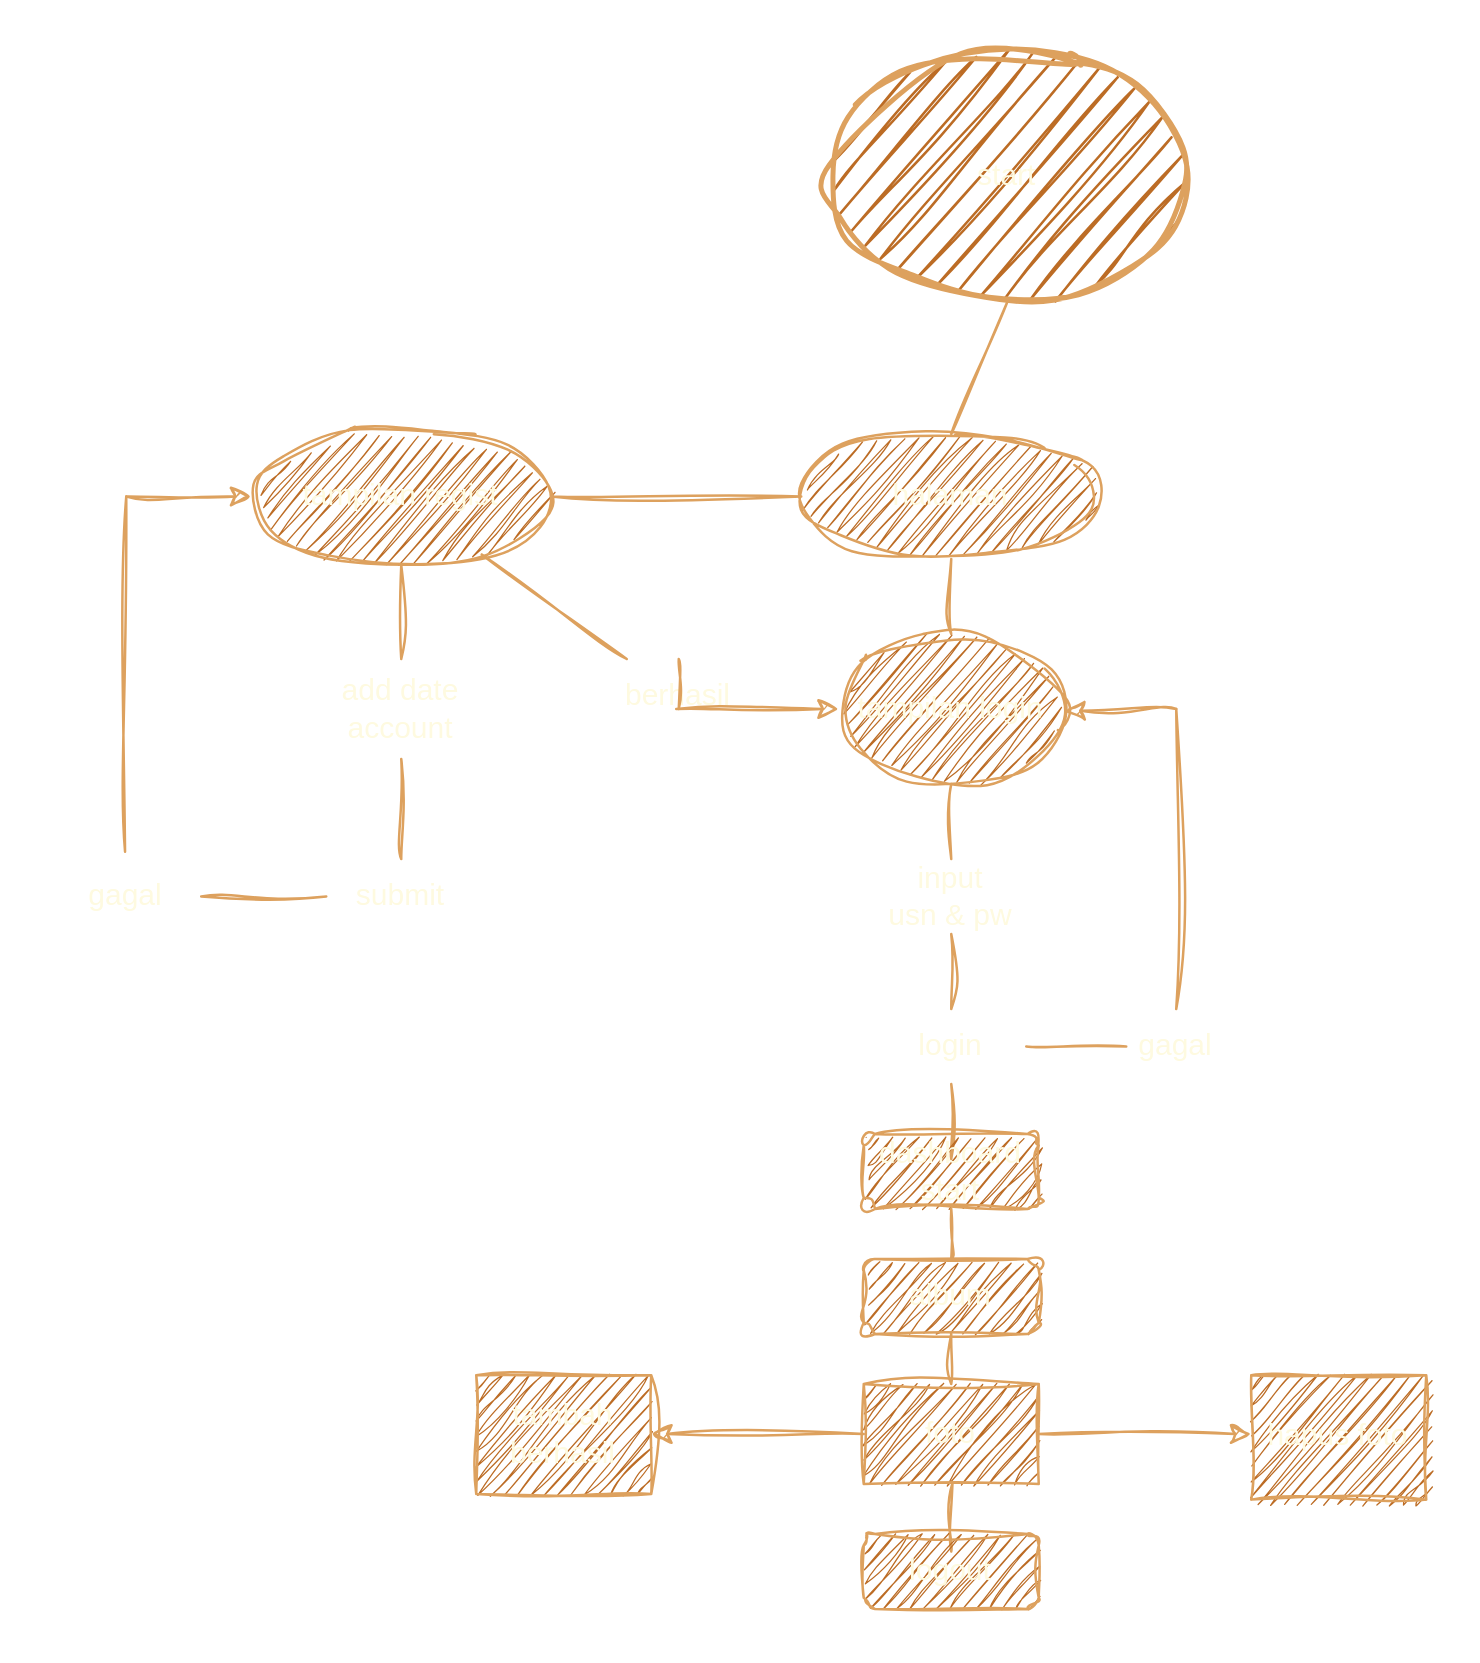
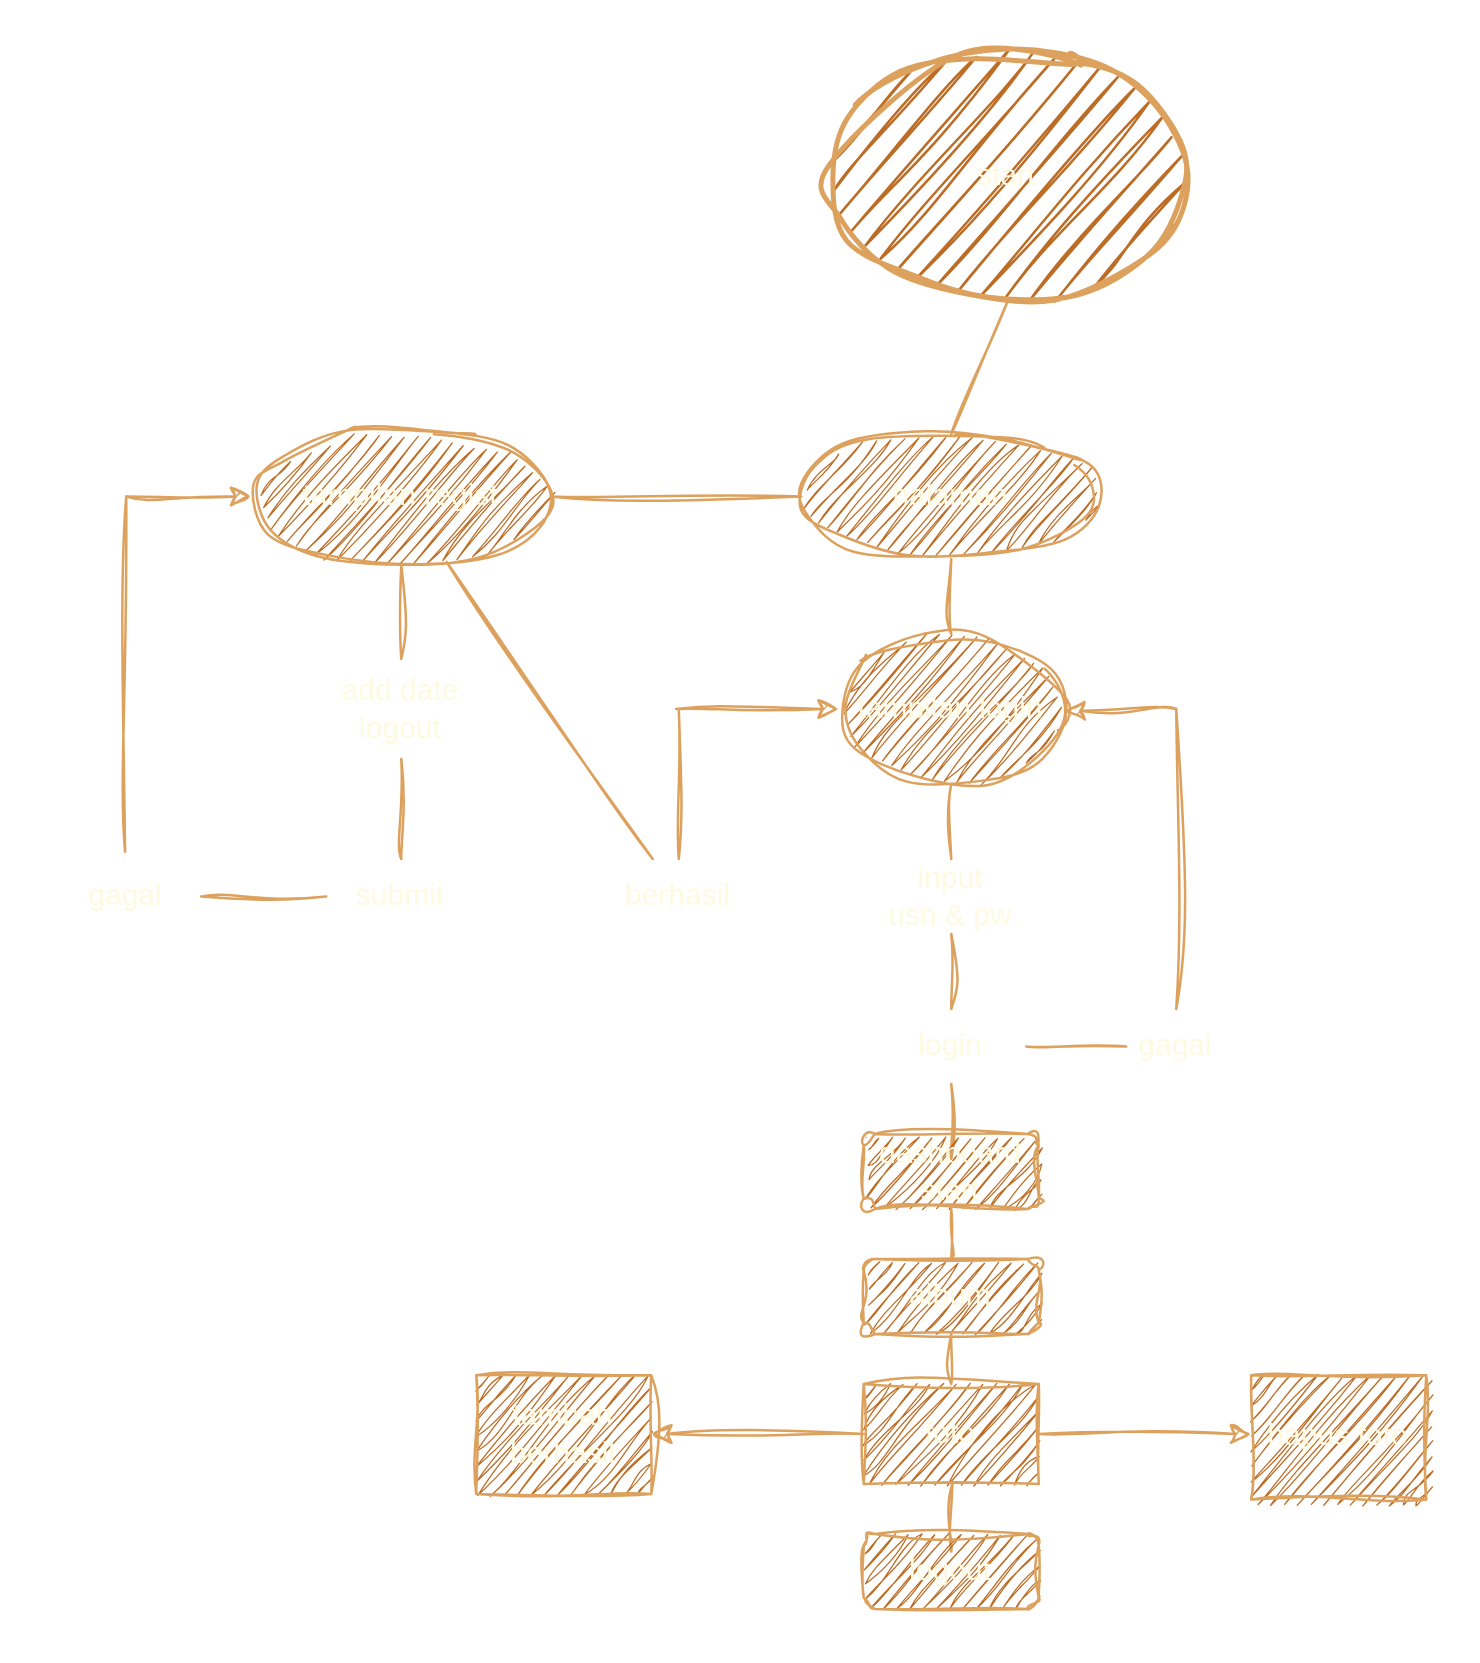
  <mxCell id="0" />
  <mxCell id="1" parent="0" />
  <mxCell id="2" value="start" style="strokeWidth=2;html=1;shape=mxgraph.flowchart.start_2;whiteSpace=wrap;sketch=1;curveFitting=1;jiggle=2;labelBackgroundColor=none;fillColor=#BC6C25;strokeColor=#DDA15E;fontColor=#FEFAE0;" vertex="1" parent="1"><mxGeometry x="330" y="20" width="145" height="100" as="geometry" /></mxCell>
  <mxCell id="3" value="" style="endArrow=none;html=1;rounded=0;entryX=0.5;entryY=1;entryDx=0;entryDy=0;entryPerimeter=0;sketch=1;curveFitting=1;jiggle=2;labelBackgroundColor=none;strokeColor=#DDA15E;fontColor=default;" edge="1" parent="1" target="2"><mxGeometry width="50" height="50" relative="1" as="geometry"><mxPoint x="380" y="173" as="sourcePoint" /><mxPoint x="400" y="143" as="targetPoint" /></mxGeometry></mxCell>
  <mxCell id="4" value="halaman" style="ellipse;whiteSpace=wrap;html=1;sketch=1;curveFitting=1;jiggle=2;labelBackgroundColor=none;fillColor=#BC6C25;strokeColor=#DDA15E;fontColor=#FEFAE0;" vertex="1" parent="1"><mxGeometry x="320" y="173" width="120" height="50" as="geometry" /></mxCell>
  <mxCell id="5" value="" style="endArrow=none;html=1;rounded=0;entryX=0.5;entryY=1;entryDx=0;entryDy=0;sketch=1;curveFitting=1;jiggle=2;labelBackgroundColor=none;strokeColor=#DDA15E;fontColor=default;" edge="1" parent="1" target="4"><mxGeometry width="50" height="50" relative="1" as="geometry"><mxPoint x="380" y="253" as="sourcePoint" /><mxPoint x="310" y="213" as="targetPoint" /></mxGeometry></mxCell>
  <mxCell id="6" value="tampilan login" style="ellipse;whiteSpace=wrap;html=1;sketch=1;curveFitting=1;jiggle=2;labelBackgroundColor=none;fillColor=#BC6C25;strokeColor=#DDA15E;fontColor=#FEFAE0;" vertex="1" parent="1"><mxGeometry x="335" y="253" width="90" height="60" as="geometry" /></mxCell>
  <mxCell id="7" value="" style="endArrow=none;html=1;rounded=0;entryX=0.5;entryY=1;entryDx=0;entryDy=0;sketch=1;curveFitting=1;jiggle=2;labelBackgroundColor=none;strokeColor=#DDA15E;fontColor=default;" edge="1" parent="1" target="6"><mxGeometry width="50" height="50" relative="1" as="geometry"><mxPoint x="380" y="343" as="sourcePoint" /><mxPoint x="310" y="283" as="targetPoint" /></mxGeometry></mxCell>
  <mxCell id="8" value="input &lt;br&gt;usn &amp;amp; pw" style="text;html=1;strokeColor=none;fillColor=none;align=center;verticalAlign=middle;whiteSpace=wrap;rounded=0;sketch=1;curveFitting=1;jiggle=2;labelBackgroundColor=none;fontColor=#FEFAE0;" vertex="1" parent="1"><mxGeometry x="350" y="343" width="60" height="30" as="geometry" /></mxCell>
  <mxCell id="9" value="" style="endArrow=none;html=1;rounded=0;entryX=0.5;entryY=1;entryDx=0;entryDy=0;sketch=1;curveFitting=1;jiggle=2;labelBackgroundColor=none;strokeColor=#DDA15E;fontColor=default;" edge="1" parent="1" target="8"><mxGeometry width="50" height="50" relative="1" as="geometry"><mxPoint x="380" y="403" as="sourcePoint" /><mxPoint x="310" y="363" as="targetPoint" /></mxGeometry></mxCell>
  <mxCell id="10" value="login" style="text;html=1;strokeColor=none;fillColor=none;align=center;verticalAlign=middle;whiteSpace=wrap;rounded=0;sketch=1;curveFitting=1;jiggle=2;labelBackgroundColor=none;fontColor=#FEFAE0;" vertex="1" parent="1"><mxGeometry x="350" y="403" width="60" height="30" as="geometry" /></mxCell>
  <mxCell id="11" value="" style="endArrow=none;html=1;rounded=0;entryX=0;entryY=0.5;entryDx=0;entryDy=0;sketch=1;curveFitting=1;jiggle=2;labelBackgroundColor=none;strokeColor=#DDA15E;fontColor=default;" edge="1" parent="1" target="4"><mxGeometry width="50" height="50" relative="1" as="geometry"><mxPoint x="220" y="198" as="sourcePoint" /><mxPoint x="310" y="143" as="targetPoint" /></mxGeometry></mxCell>
- <mxCell id="12" value="berhasil" style="text;html=1;strokeColor=none;fillColor=none;align=center;verticalAlign=middle;whiteSpace=wrap;rounded=0;sketch=1;curveFitting=1;jiggle=2;labelBackgroundColor=none;fontColor=#FEFAE0;" vertex="1" parent="1"><mxGeometry x="241" y="263" width="60" height="30" as="geometry" /></mxCell>
+ <mxCell id="12" value="berhasil" style="text;html=1;strokeColor=none;fillColor=none;align=center;verticalAlign=middle;whiteSpace=wrap;rounded=0;sketch=1;curveFitting=1;jiggle=2;labelBackgroundColor=none;fontColor=#FEFAE0;" vertex="1" parent="1"><mxGeometry x="241" y="343" width="60" height="30" as="geometry" /></mxCell>
  <mxCell id="13" value="" style="endArrow=classic;html=1;rounded=0;entryX=0;entryY=0.5;entryDx=0;entryDy=0;sketch=1;curveFitting=1;jiggle=2;labelBackgroundColor=none;strokeColor=#DDA15E;fontColor=default;" edge="1" parent="1" target="6"><mxGeometry width="50" height="50" relative="1" as="geometry"><mxPoint x="270" y="283" as="sourcePoint" /><mxPoint x="310" y="213" as="targetPoint" /></mxGeometry></mxCell>
  <mxCell id="14" value="" style="endArrow=none;html=1;rounded=0;exitX=0.5;exitY=0;exitDx=0;exitDy=0;sketch=1;curveFitting=1;jiggle=2;labelBackgroundColor=none;strokeColor=#DDA15E;fontColor=default;" edge="1" parent="1" source="12"><mxGeometry width="50" height="50" relative="1" as="geometry"><mxPoint x="260" y="263" as="sourcePoint" /><mxPoint x="271" y="283" as="targetPoint" /></mxGeometry></mxCell>
  <mxCell id="15" value="" style="endArrow=none;html=1;rounded=0;sketch=1;curveFitting=1;jiggle=2;labelBackgroundColor=none;strokeColor=#DDA15E;fontColor=default;" edge="1" parent="1" source="12" target="16"><mxGeometry width="50" height="50" relative="1" as="geometry"><mxPoint x="260" y="343" as="sourcePoint" /><mxPoint x="220" y="358" as="targetPoint" /></mxGeometry></mxCell>
  <mxCell id="16" value="tampilan regist" style="ellipse;whiteSpace=wrap;html=1;sketch=1;curveFitting=1;jiggle=2;labelBackgroundColor=none;fillColor=#BC6C25;strokeColor=#DDA15E;fontColor=#FEFAE0;" vertex="1" parent="1"><mxGeometry x="100" y="170.5" width="120" height="55" as="geometry" /></mxCell>
  <mxCell id="17" value="" style="endArrow=none;html=1;rounded=0;entryX=0.5;entryY=1;entryDx=0;entryDy=0;sketch=1;curveFitting=1;jiggle=2;labelBackgroundColor=none;strokeColor=#DDA15E;fontColor=default;" edge="1" parent="1" target="16"><mxGeometry width="50" height="50" relative="1" as="geometry"><mxPoint x="160" y="263" as="sourcePoint" /><mxPoint x="280" y="293" as="targetPoint" /></mxGeometry></mxCell>
- <mxCell id="18" value="add date account" style="text;html=1;strokeColor=none;fillColor=none;align=center;verticalAlign=middle;whiteSpace=wrap;rounded=0;sketch=1;curveFitting=1;jiggle=2;labelBackgroundColor=none;fontColor=#FEFAE0;" vertex="1" parent="1"><mxGeometry x="130" y="268" width="60" height="30" as="geometry" /></mxCell>
+ <mxCell id="18" value="add date logout" style="text;html=1;strokeColor=none;fillColor=none;align=center;verticalAlign=middle;whiteSpace=wrap;rounded=0;sketch=1;curveFitting=1;jiggle=2;labelBackgroundColor=none;fontColor=#FEFAE0;" vertex="1" parent="1"><mxGeometry x="130" y="268" width="60" height="30" as="geometry" /></mxCell>
  <mxCell id="19" value="" style="endArrow=none;html=1;rounded=0;sketch=1;curveFitting=1;jiggle=2;labelBackgroundColor=none;strokeColor=#DDA15E;fontColor=default;" edge="1" parent="1"><mxGeometry width="50" height="50" relative="1" as="geometry"><mxPoint x="160" y="343" as="sourcePoint" /><mxPoint x="160" y="303" as="targetPoint" /></mxGeometry></mxCell>
  <mxCell id="20" value="submit" style="text;html=1;strokeColor=none;fillColor=none;align=center;verticalAlign=middle;whiteSpace=wrap;rounded=0;sketch=1;curveFitting=1;jiggle=2;labelBackgroundColor=none;fontColor=#FEFAE0;" vertex="1" parent="1"><mxGeometry x="130" y="343" width="60" height="30" as="geometry" /></mxCell>
  <mxCell id="21" value="" style="endArrow=classic;html=1;rounded=0;entryX=0;entryY=0.5;entryDx=0;entryDy=0;sketch=1;curveFitting=1;jiggle=2;labelBackgroundColor=none;strokeColor=#DDA15E;fontColor=default;" edge="1" parent="1" target="16"><mxGeometry width="50" height="50" relative="1" as="geometry"><mxPoint x="50" y="198" as="sourcePoint" /><mxPoint x="220" y="313" as="targetPoint" /></mxGeometry></mxCell>
  <mxCell id="22" value="" style="endArrow=none;html=1;rounded=0;exitX=0.492;exitY=-0.097;exitDx=0;exitDy=0;exitPerimeter=0;sketch=1;curveFitting=1;jiggle=2;labelBackgroundColor=none;strokeColor=#DDA15E;fontColor=default;" edge="1" parent="1" source="23"><mxGeometry width="50" height="50" relative="1" as="geometry"><mxPoint x="50" y="338" as="sourcePoint" /><mxPoint x="50" y="198" as="targetPoint" /></mxGeometry></mxCell>
  <mxCell id="23" value="gagal" style="text;html=1;strokeColor=none;fillColor=none;align=center;verticalAlign=middle;whiteSpace=wrap;rounded=0;sketch=1;curveFitting=1;jiggle=2;labelBackgroundColor=none;fontColor=#FEFAE0;" vertex="1" parent="1"><mxGeometry x="20" y="343" width="60" height="30" as="geometry" /></mxCell>
  <mxCell id="24" value="" style="endArrow=none;html=1;rounded=0;entryX=0;entryY=0.5;entryDx=0;entryDy=0;exitX=1;exitY=0.5;exitDx=0;exitDy=0;sketch=1;curveFitting=1;jiggle=2;labelBackgroundColor=none;strokeColor=#DDA15E;fontColor=default;" edge="1" parent="1" source="23" target="20"><mxGeometry width="50" height="50" relative="1" as="geometry"><mxPoint x="0" y="273" as="sourcePoint" /><mxPoint x="50" y="223" as="targetPoint" /></mxGeometry></mxCell>
  <mxCell id="25" value="gagal" style="text;html=1;strokeColor=none;fillColor=none;align=center;verticalAlign=middle;whiteSpace=wrap;rounded=0;sketch=1;curveFitting=1;jiggle=2;labelBackgroundColor=none;fontColor=#FEFAE0;" vertex="1" parent="1"><mxGeometry x="450" y="403" width="40" height="30" as="geometry" /></mxCell>
  <mxCell id="26" value="" style="endArrow=none;html=1;rounded=0;entryX=0;entryY=0.5;entryDx=0;entryDy=0;exitX=1;exitY=0.5;exitDx=0;exitDy=0;sketch=1;curveFitting=1;jiggle=2;labelBackgroundColor=none;strokeColor=#DDA15E;fontColor=default;" edge="1" parent="1" source="10" target="25"><mxGeometry width="50" height="50" relative="1" as="geometry"><mxPoint x="410" y="323" as="sourcePoint" /><mxPoint x="460" y="273" as="targetPoint" /></mxGeometry></mxCell>
  <mxCell id="27" value="" style="endArrow=none;html=1;rounded=0;exitX=0.5;exitY=0;exitDx=0;exitDy=0;sketch=1;curveFitting=1;jiggle=2;labelBackgroundColor=none;strokeColor=#DDA15E;fontColor=default;" edge="1" parent="1" source="25"><mxGeometry width="50" height="50" relative="1" as="geometry"><mxPoint x="430" y="363" as="sourcePoint" /><mxPoint x="470" y="283" as="targetPoint" /></mxGeometry></mxCell>
  <mxCell id="28" value="" style="endArrow=classic;html=1;rounded=0;entryX=1.036;entryY=0.481;entryDx=0;entryDy=0;entryPerimeter=0;sketch=1;curveFitting=1;jiggle=2;labelBackgroundColor=none;strokeColor=#DDA15E;fontColor=default;" edge="1" parent="1"><mxGeometry width="50" height="50" relative="1" as="geometry"><mxPoint x="470" y="283" as="sourcePoint" /><mxPoint x="425.24" y="283.86" as="targetPoint" /></mxGeometry></mxCell>
  <mxCell id="29" value="" style="endArrow=none;html=1;rounded=0;entryX=0.5;entryY=1;entryDx=0;entryDy=0;sketch=1;curveFitting=1;jiggle=2;labelBackgroundColor=none;strokeColor=#DDA15E;fontColor=default;" edge="1" parent="1" target="10"><mxGeometry width="50" height="50" relative="1" as="geometry"><mxPoint x="380" y="463" as="sourcePoint" /><mxPoint x="430" y="443" as="targetPoint" /></mxGeometry></mxCell>
  <mxCell id="30" value="dashboard&lt;br&gt;start" style="rounded=1;whiteSpace=wrap;html=1;sketch=1;curveFitting=1;jiggle=2;labelBackgroundColor=none;fillColor=#BC6C25;strokeColor=#DDA15E;fontColor=#FEFAE0;" vertex="1" parent="1"><mxGeometry x="345" y="453" width="70" height="30" as="geometry" /></mxCell>
  <mxCell id="31" value="" style="endArrow=none;html=1;rounded=0;entryX=0.5;entryY=1;entryDx=0;entryDy=0;sketch=1;curveFitting=1;jiggle=2;labelBackgroundColor=none;strokeColor=#DDA15E;fontColor=default;" edge="1" parent="1" target="30"><mxGeometry width="50" height="50" relative="1" as="geometry"><mxPoint x="380" y="503" as="sourcePoint" /><mxPoint x="430" y="443" as="targetPoint" /></mxGeometry></mxCell>
  <mxCell id="32" value="album" style="rounded=1;whiteSpace=wrap;html=1;sketch=1;curveFitting=1;jiggle=2;labelBackgroundColor=none;fillColor=#BC6C25;strokeColor=#DDA15E;fontColor=#FEFAE0;" vertex="1" parent="1"><mxGeometry x="345" y="503" width="70" height="30" as="geometry" /></mxCell>
  <mxCell id="33" value="" style="endArrow=none;html=1;rounded=0;entryX=0.5;entryY=1;entryDx=0;entryDy=0;sketch=1;curveFitting=1;jiggle=2;labelBackgroundColor=none;strokeColor=#DDA15E;fontColor=default;" edge="1" parent="1" target="32"><mxGeometry width="50" height="50" relative="1" as="geometry"><mxPoint x="380" y="553" as="sourcePoint" /><mxPoint x="410" y="503" as="targetPoint" /></mxGeometry></mxCell>
  <mxCell id="34" value="foto" style="rounded=0;whiteSpace=wrap;html=1;sketch=1;curveFitting=1;jiggle=2;labelBackgroundColor=none;fillColor=#BC6C25;strokeColor=#DDA15E;fontColor=#FEFAE0;" vertex="1" parent="1"><mxGeometry x="345" y="553" width="70" height="40" as="geometry" /></mxCell>
  <mxCell id="35" value="" style="endArrow=none;html=1;rounded=0;entryX=0.507;entryY=1.067;entryDx=0;entryDy=0;entryPerimeter=0;sketch=1;curveFitting=1;jiggle=2;labelBackgroundColor=none;strokeColor=#DDA15E;fontColor=default;" edge="1" parent="1"><mxGeometry width="50" height="50" relative="1" as="geometry"><mxPoint x="380" y="620" as="sourcePoint" /><mxPoint x="380.49" y="592.68" as="targetPoint" /></mxGeometry></mxCell>
  <mxCell id="36" value="logout" style="rounded=1;whiteSpace=wrap;html=1;sketch=1;curveFitting=1;jiggle=2;labelBackgroundColor=none;fillColor=#BC6C25;strokeColor=#DDA15E;fontColor=#FEFAE0;" vertex="1" parent="1"><mxGeometry x="345" y="613" width="70" height="30" as="geometry" /></mxCell>
  <mxCell id="37" value="" style="endArrow=classic;html=1;rounded=0;exitX=0;exitY=0.5;exitDx=0;exitDy=0;sketch=1;curveFitting=1;jiggle=2;labelBackgroundColor=none;strokeColor=#DDA15E;fontColor=default;" edge="1" parent="1" source="34"><mxGeometry width="50" height="50" relative="1" as="geometry"><mxPoint x="240" y="583" as="sourcePoint" /><mxPoint x="260" y="573" as="targetPoint" /></mxGeometry></mxCell>
  <mxCell id="38" value="tambah berhasil" style="rounded=0;whiteSpace=wrap;html=1;sketch=1;curveFitting=1;jiggle=2;labelBackgroundColor=none;fillColor=#BC6C25;strokeColor=#DDA15E;fontColor=#FEFAE0;" vertex="1" parent="1"><mxGeometry x="190" y="549.5" width="70" height="47.5" as="geometry" /></mxCell>
  <mxCell id="39" value="" style="endArrow=classic;html=1;rounded=0;exitX=1;exitY=0.5;exitDx=0;exitDy=0;sketch=1;curveFitting=1;jiggle=2;labelBackgroundColor=none;strokeColor=#DDA15E;fontColor=default;" edge="1" parent="1" source="34"><mxGeometry width="50" height="50" relative="1" as="geometry"><mxPoint x="500" y="583" as="sourcePoint" /><mxPoint x="500" y="573" as="targetPoint" /></mxGeometry></mxCell>
  <mxCell id="40" value="hapus foto" style="rounded=0;whiteSpace=wrap;html=1;sketch=1;curveFitting=1;jiggle=2;labelBackgroundColor=none;fillColor=#BC6C25;strokeColor=#DDA15E;fontColor=#FEFAE0;" vertex="1" parent="1"><mxGeometry x="500" y="549.5" width="70" height="49.75" as="geometry" /></mxCell>
